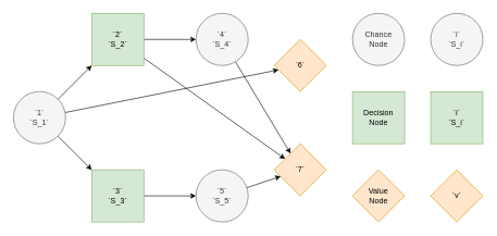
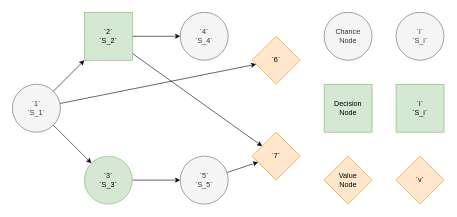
  <mxCell id="0" />
  <mxCell id="1" parent="0" />
  <mxCell id="2" value="Chance&lt;br&gt;Node" style="ellipse;whiteSpace=wrap;html=1;aspect=fixed;fillColor=#f5f5f5;strokeColor=#666666;fontColor=#333333;" parent="1" vertex="1"><mxGeometry x="540" y="20" width="80" height="80" as="geometry" /></mxCell>
  <mxCell id="3" value="Value&lt;br&gt;Node" style="rhombus;whiteSpace=wrap;html=1;fillColor=#ffe6cc;strokeColor=#d79b00;" parent="1" vertex="1"><mxGeometry x="540" y="260" width="80" height="80" as="geometry" /></mxCell>
  <mxCell id="4" value="Decision&lt;br&gt;Node" style="whiteSpace=wrap;html=1;aspect=fixed;fillColor=#d5e8d4;strokeColor=#82b366;" parent="1" vertex="1"><mxGeometry x="540" y="140" width="80" height="80" as="geometry" /></mxCell>
  <mxCell id="5" value="`i`&lt;br&gt;`S_i`" style="ellipse;whiteSpace=wrap;html=1;aspect=fixed;fillColor=#f5f5f5;strokeColor=#666666;fontColor=#333333;" parent="1" vertex="1"><mxGeometry x="660" y="20" width="80" height="80" as="geometry" /></mxCell>
  <mxCell id="6" value="`i`&lt;br&gt;`S_i`" style="whiteSpace=wrap;html=1;aspect=fixed;fontFamily=Helvetica;fontSize=12;align=center;strokeColor=#82b366;fillColor=#d5e8d4;" parent="1" vertex="1"><mxGeometry x="660" y="140" width="80" height="80" as="geometry" /></mxCell>
  <mxCell id="7" value="`v`" style="rhombus;whiteSpace=wrap;html=1;fontFamily=Helvetica;fontSize=12;fontColor=#000000;align=center;strokeColor=#d79b00;fillColor=#ffe6cc;" parent="1" vertex="1"><mxGeometry x="660" y="260" width="80" height="80" as="geometry" /></mxCell>
  <mxCell id="8" style="rounded=0;orthogonalLoop=1;jettySize=auto;html=1;" parent="1" source="11" target="13" edge="1"><mxGeometry relative="1" as="geometry" /></mxCell>
  <mxCell id="9" style="edgeStyle=none;rounded=0;orthogonalLoop=1;jettySize=auto;html=1;" parent="1" source="11" target="16" edge="1"><mxGeometry relative="1" as="geometry" /></mxCell>
  <mxCell id="10" style="edgeStyle=none;rounded=0;orthogonalLoop=1;jettySize=auto;html=1;" parent="1" source="11" target="18" edge="1"><mxGeometry relative="1" as="geometry" /></mxCell>
  <mxCell id="11" value="`1`&lt;br&gt;`S_1`" style="ellipse;whiteSpace=wrap;html=1;aspect=fixed;fillColor=#f5f5f5;strokeColor=#666666;fontColor=#333333;" parent="1" vertex="1"><mxGeometry x="20" y="140" width="80" height="80" as="geometry" /></mxCell>
  <mxCell id="12" style="edgeStyle=none;rounded=0;orthogonalLoop=1;jettySize=auto;html=1;" parent="1" source="13" target="20" edge="1"><mxGeometry relative="1" as="geometry" /></mxCell>
- <mxCell id="13" value="`3`&lt;br&gt;`S_3`" style="whiteSpace=wrap;html=1;aspect=fixed;fillColor=#d5e8d4;strokeColor=#82b366;" parent="1" vertex="1"><mxGeometry x="140" y="260" width="80" height="80" as="geometry" /></mxCell>
+ <mxCell id="13" value="`3`&lt;br&gt;`S_3`" style="ellipse;whiteSpace=wrap;html=1;aspect=fixed;fillColor=#d5e8d4;strokeColor=#82b366;" parent="1" vertex="1"><mxGeometry x="140" y="260" width="80" height="80" as="geometry" /></mxCell>
  <mxCell id="14" style="edgeStyle=none;rounded=0;orthogonalLoop=1;jettySize=auto;html=1;" parent="1" source="16" target="22" edge="1"><mxGeometry relative="1" as="geometry" /></mxCell>
  <mxCell id="15" style="edgeStyle=none;rounded=0;orthogonalLoop=1;jettySize=auto;html=1;" parent="1" source="16" target="17" edge="1"><mxGeometry relative="1" as="geometry" /></mxCell>
  <mxCell id="16" value="`2`&lt;br&gt;`S_2`" style="whiteSpace=wrap;html=1;aspect=fixed;fillColor=#d5e8d4;strokeColor=#82b366;" parent="1" vertex="1"><mxGeometry x="140" y="20" width="80" height="80" as="geometry" /></mxCell>
  <mxCell id="17" value="`7`" style="rhombus;whiteSpace=wrap;html=1;fillColor=#ffe6cc;strokeColor=#d79b00;" parent="1" vertex="1"><mxGeometry x="420" y="220" width="80" height="80" as="geometry" /></mxCell>
  <mxCell id="18" value="`6`" style="rhombus;whiteSpace=wrap;html=1;fillColor=#ffe6cc;strokeColor=#d79b00;" parent="1" vertex="1"><mxGeometry x="420" y="60" width="80" height="80" as="geometry" /></mxCell>
  <mxCell id="19" style="edgeStyle=none;rounded=0;orthogonalLoop=1;jettySize=auto;html=1;" parent="1" source="20" target="17" edge="1"><mxGeometry relative="1" as="geometry" /></mxCell>
  <mxCell id="20" value="`5`&lt;br&gt;`S_5`" style="ellipse;whiteSpace=wrap;html=1;aspect=fixed;fillColor=#f5f5f5;strokeColor=#666666;fontColor=#333333;" parent="1" vertex="1"><mxGeometry x="300" y="260" width="80" height="80" as="geometry" /></mxCell>
- <mxCell id="21" style="edgeStyle=none;rounded=0;orthogonalLoop=1;jettySize=auto;html=1;" parent="1" source="22" target="17" edge="1"><mxGeometry relative="1" as="geometry" /></mxCell>
  <mxCell id="22" value="`4`&lt;br&gt;`S_4`" style="ellipse;whiteSpace=wrap;html=1;aspect=fixed;fillColor=#f5f5f5;strokeColor=#666666;fontColor=#333333;" parent="1" vertex="1"><mxGeometry x="300" y="20" width="80" height="80" as="geometry" /></mxCell>
